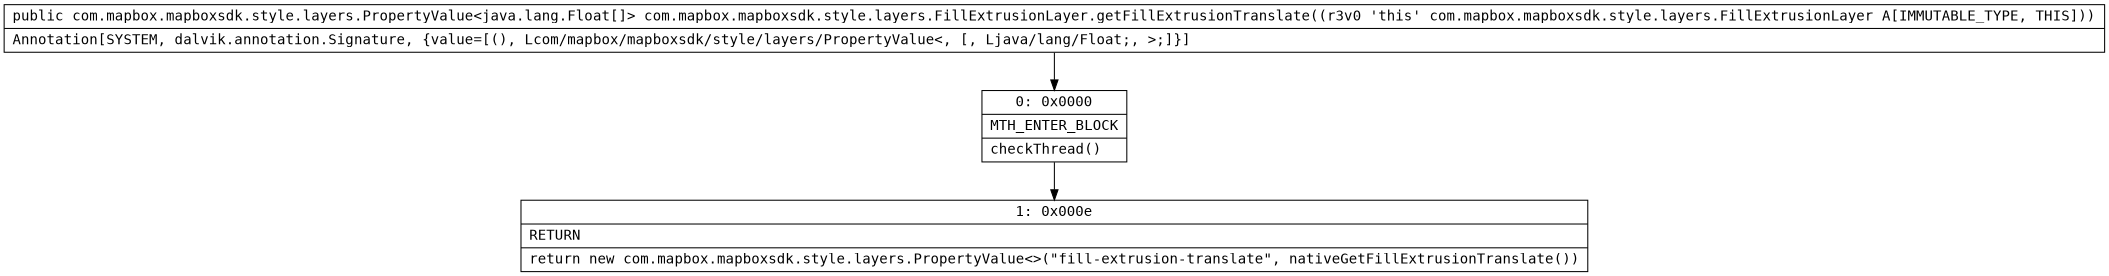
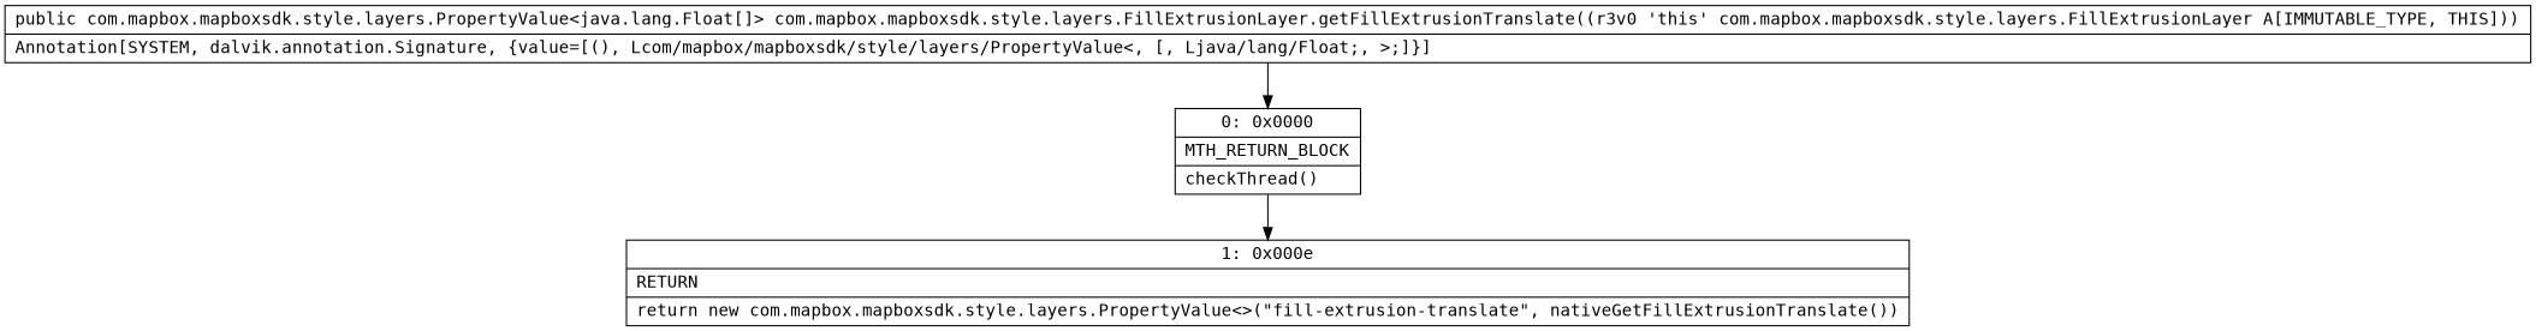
  digraph {
    fontname="DejaVu Sans Mono"
    node [shape=record fontname="DejaVu Sans Mono"]
    edge [fontname="DejaVu Sans Mono"]
-   n1 [label="{0\:\ 0x0000|MTH_ENTER_BLOCK\l|checkThread()\l}"]
+   n1 [label="{0\:\ 0x0000|MTH_RETURN_BLOCK\l|checkThread()\l}"]
    n2 [label="{1\:\ 0x000e|RETURN\l|return new com.mapbox.mapboxsdk.style.layers.PropertyValue\<\>(\"fill\-extrusion\-translate\", nativeGetFillExtrusionTranslate())\l}"]
    n3 [label="{public com.mapbox.mapboxsdk.style.layers.PropertyValue\<java.lang.Float[]\> com.mapbox.mapboxsdk.style.layers.FillExtrusionLayer.getFillExtrusionTranslate((r3v0 'this' com.mapbox.mapboxsdk.style.layers.FillExtrusionLayer A[IMMUTABLE_TYPE, THIS]))  | Annotation[SYSTEM, dalvik.annotation.Signature, \{value=[(), Lcom\/mapbox\/mapboxsdk\/style\/layers\/PropertyValue\<, [, Ljava\/lang\/Float;, \>;]\}]\l}"]
    n1 -> n2
    n3 -> n1
  }
